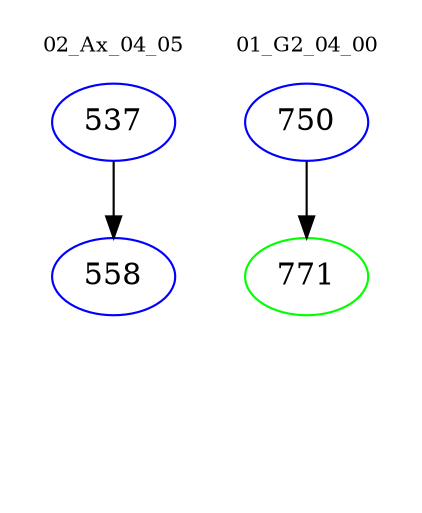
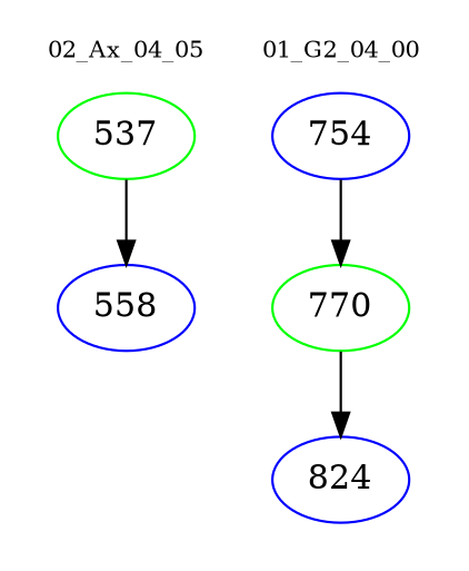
  digraph {
    node [color=blue]
    edge [color=black]
-   n1 [label=537]
+   n1 [color=green label=537]
    n2 [label=558]
-   n3 [label=750]
-   n4 [color=green label=771]
+   n3 [label=754]
+   n4 [color=green label=770]
+   n5 [label=824]
    subgraph cluster_1 {
      color=white
      fontsize=10
      label="02_Ax_04_05"
      n1
      n2
    }
    subgraph cluster_2 {
      color=white
      fontsize=10
      label="01_G2_04_00"
      n3
      n4
+     n5
    }
    n1 -> n2
    n3 -> n4
+   n4 -> n5
  }
